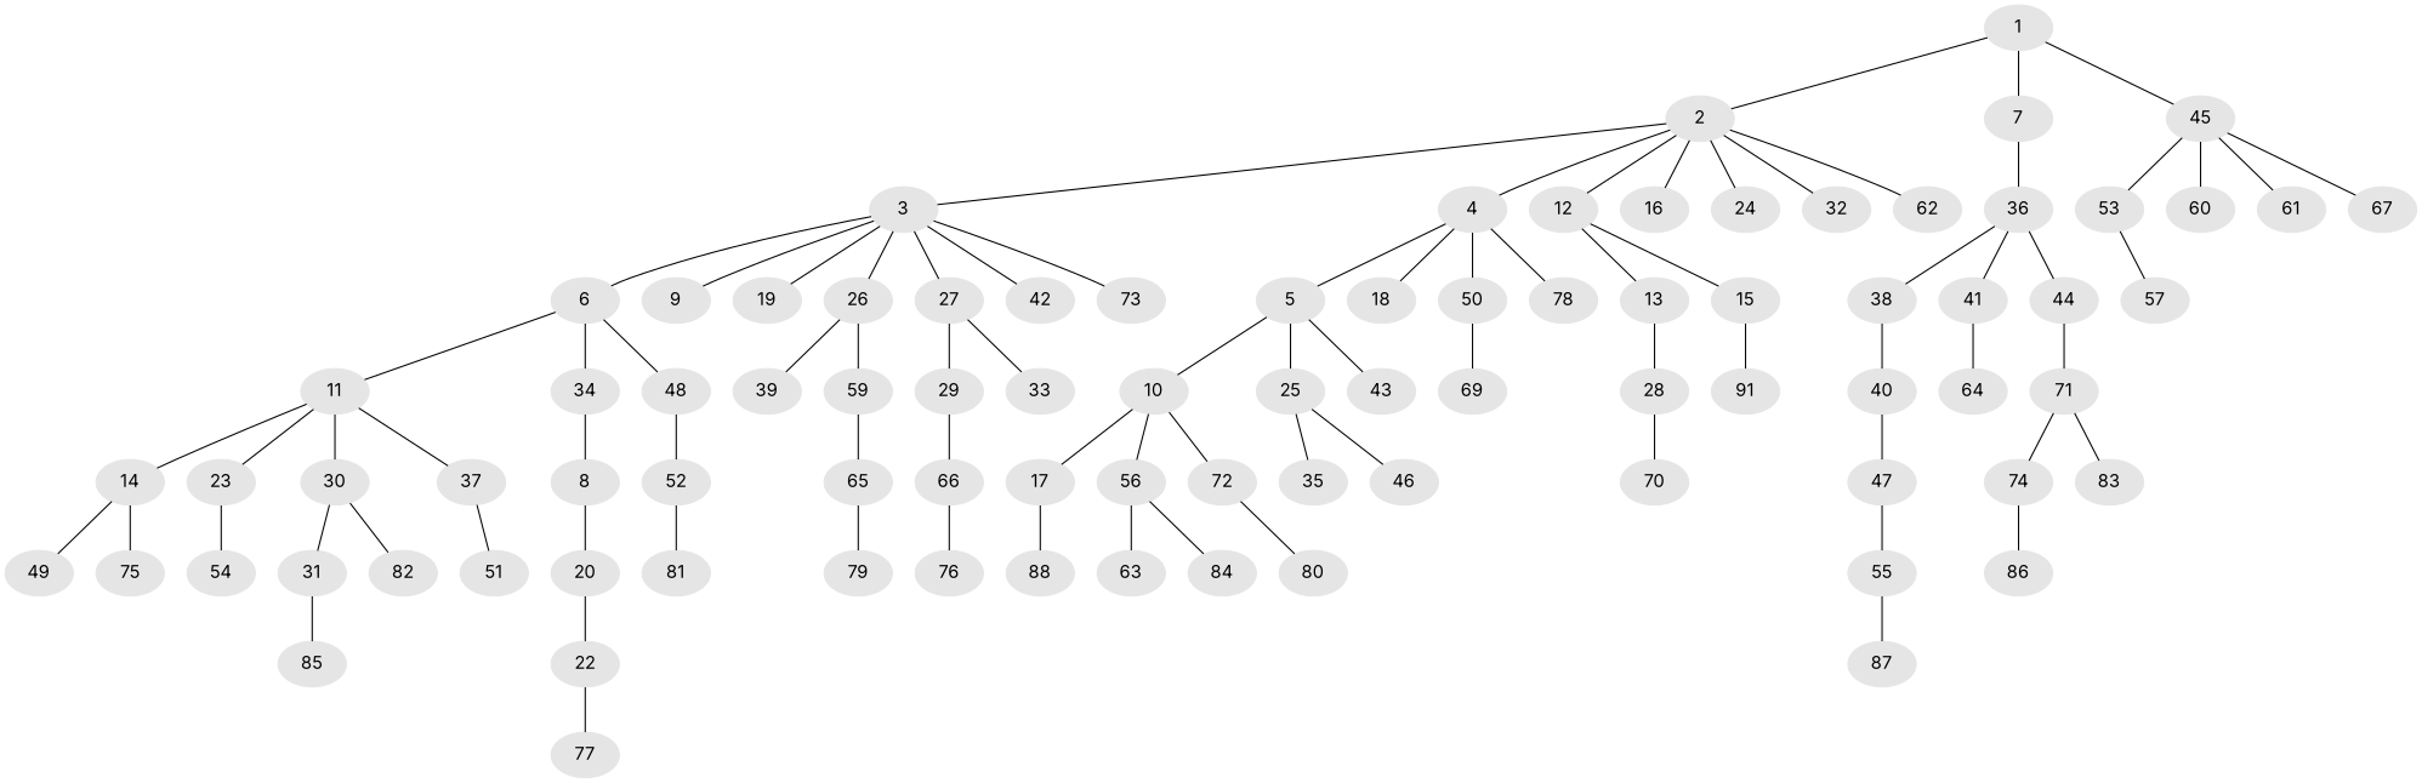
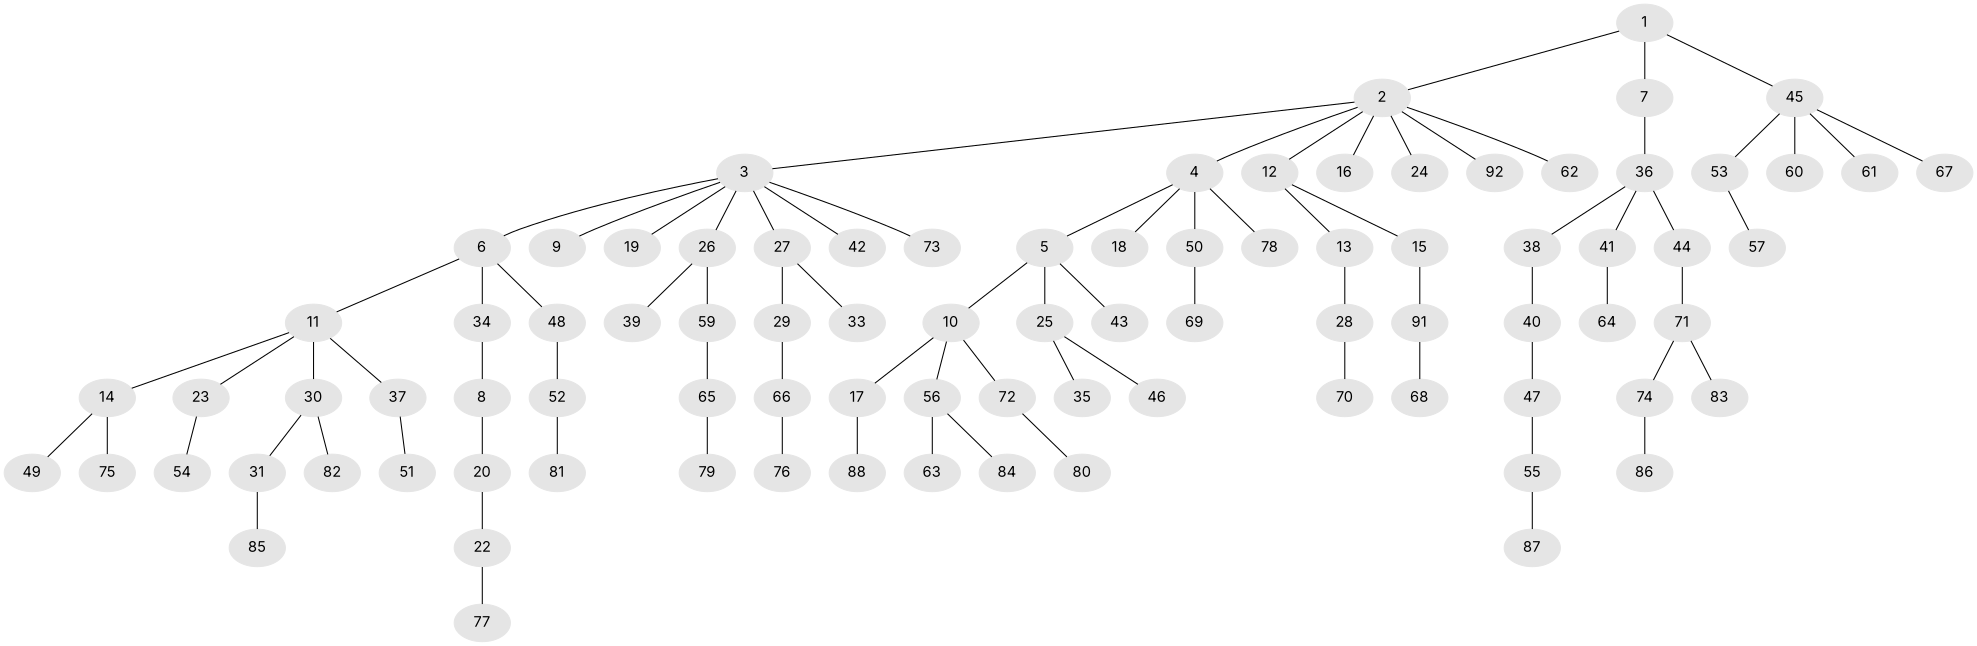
  graph {
    fontname=Inter
    node [color=gray90 fontname=Inter style=filled]
    edge [fontname=Inter]
    1
    2
    7
    45
    3
    4
    12
    16
    24
-   32
+   32 [label=92]
    62
    36
    53
    60
    61
    67
    6
    9
    19
    26
    27
    42
    73
    5
    18
    50
    78
    13
    15
    11
    34
    48
    39
    59
    29
    33
    10
    25
    43
    69
    17
    56
    72
    35
    46
    8
    20
    14
    23
    30
    37
    52
    38
    41
    44
    22
    88
    63
    84
    80
    49
    75
    54
    31
    82
    51
    28
    n68 [label=91]
    70
+   68
    77
    65
    66
    76
    85
    40
    64
    71
    47
    55
    74
    83
    57
    87
    81
    79
    86
    1 -- 2
    1 -- 7
    1 -- 45
    2 -- 3
    2 -- 4
    2 -- 12
    2 -- 16
    2 -- 24
    2 -- 32
    2 -- 62
    7 -- 36
    45 -- 53
    45 -- 60
    45 -- 61
    45 -- 67
    3 -- 6
    3 -- 9
    3 -- 19
    3 -- 26
    3 -- 27
    3 -- 42
    3 -- 73
    4 -- 5
    4 -- 18
    4 -- 50
    4 -- 78
    12 -- 13
    12 -- 15
    36 -- 38
    36 -- 41
    36 -- 44
    53 -- 57
    6 -- 11
    6 -- 34
    6 -- 48
    26 -- 39
    26 -- 59
    27 -- 29
    27 -- 33
    5 -- 10
    5 -- 25
    5 -- 43
    50 -- 69
    13 -- 28
    15 -- n68
    11 -- 14
    11 -- 23
    11 -- 30
    11 -- 37
    34 -- 8
    48 -- 52
    59 -- 65
    29 -- 66
    10 -- 17
    10 -- 56
    10 -- 72
    25 -- 35
    25 -- 46
    17 -- 88
    56 -- 63
    56 -- 84
    72 -- 80
    8 -- 20
    20 -- 22
    14 -- 49
    14 -- 75
    23 -- 54
    30 -- 31
    30 -- 82
    37 -- 51
    52 -- 81
    38 -- 40
    41 -- 64
    44 -- 71
    22 -- 77
    31 -- 85
    28 -- 70
+   n68 -- 68
    65 -- 79
    66 -- 76
    40 -- 47
    71 -- 74
    71 -- 83
    47 -- 55
    55 -- 87
    74 -- 86
  }
